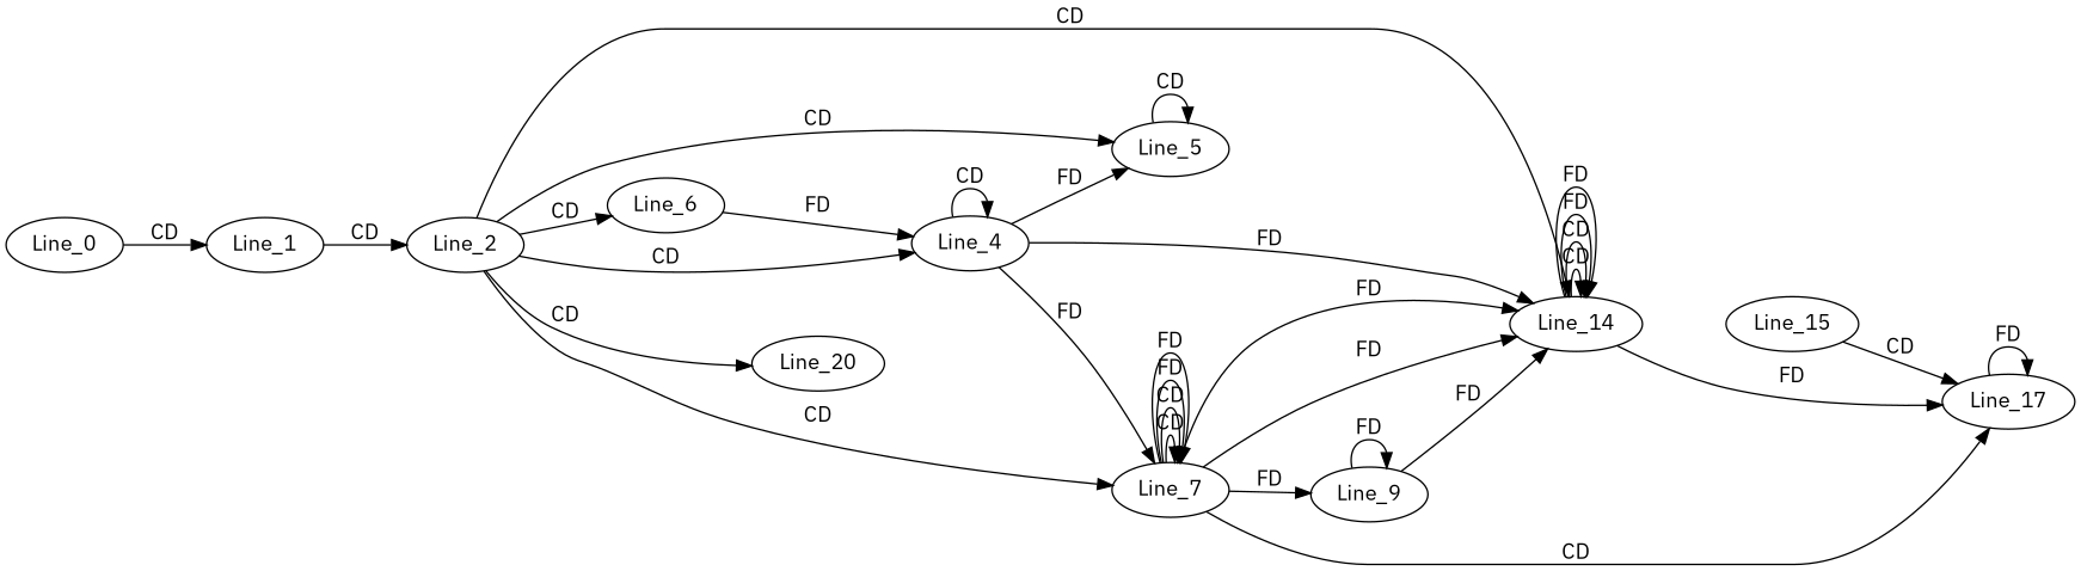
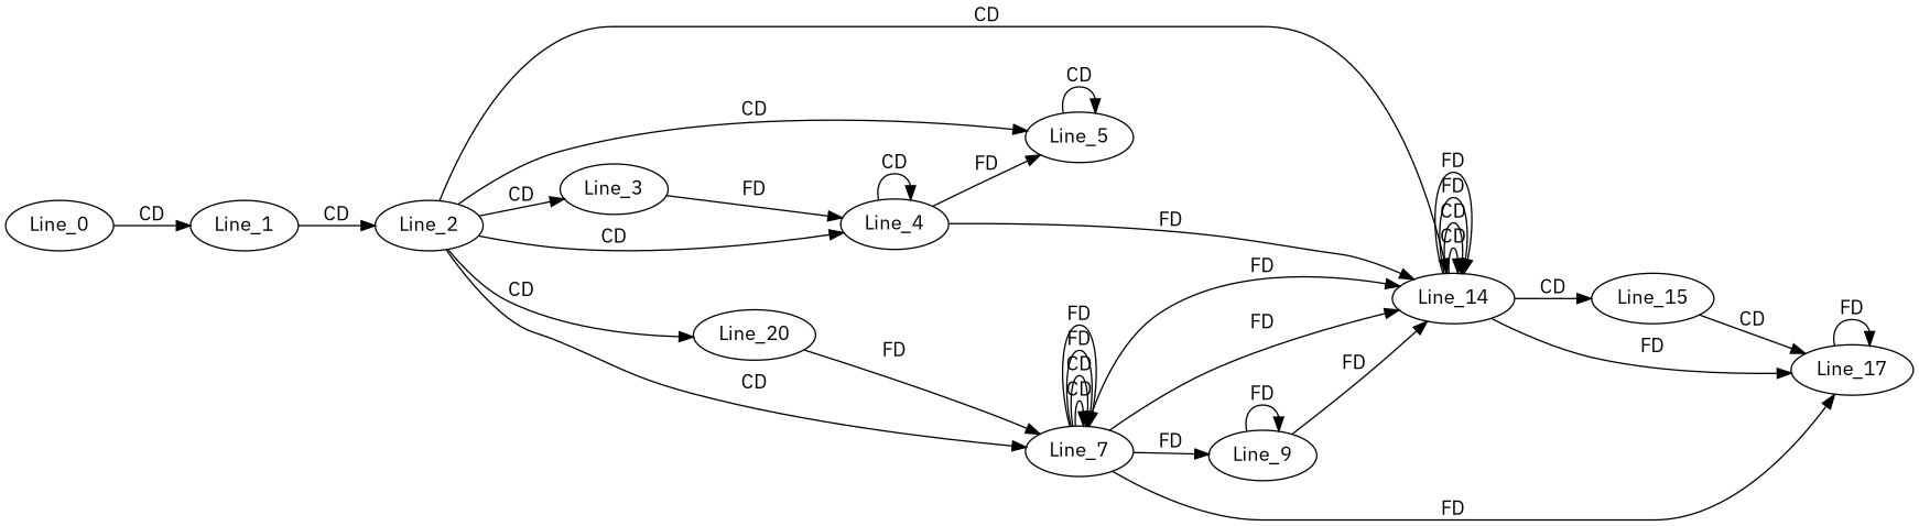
  digraph {
    fontname="IBM Plex Sans"
    rankdir=LR
    node [fontname="IBM Plex Sans"]
    edge [fontname="IBM Plex Sans"]
    Line_0
    Line_1
    Line_2
-   Line_3 [label=Line_6]
+   Line_3
    Line_4
    Line_5
    Line_7
    Line_14
    Line_20
    Line_9
    n11 [label=Line_17]
    Line_15
    Line_0 -> Line_1 [label=CD]
    Line_1 -> Line_2 [label=CD]
    Line_2 -> Line_3 [label=CD]
    Line_2 -> Line_4 [label=CD]
    Line_2 -> Line_5 [label=CD]
    Line_2 -> Line_7 [label=CD]
    Line_2 -> Line_14 [label=CD]
    Line_2 -> Line_20 [label=CD]
    Line_3 -> Line_4 [label=FD]
    Line_4 -> Line_4 [label=CD]
    Line_4 -> Line_5 [label=FD]
-   Line_4 -> Line_7 [label=FD]
+   Line_20 -> Line_7 [label=FD]
    Line_4 -> Line_14 [label=FD]
    Line_5 -> Line_5 [label=CD]
    Line_7 -> Line_7 [label=CD]
    Line_7 -> Line_7 [label=CD]
    Line_7 -> Line_7 [label=FD]
    Line_7 -> Line_7 [label=FD]
    Line_7 -> Line_14 [label=FD]
    Line_7 -> Line_14 [label=FD]
    Line_7 -> Line_9 [label=FD]
-   Line_7 -> n11 [label=CD]
+   Line_7 -> n11 [label=FD]
    Line_14 -> Line_14 [label=CD]
    Line_14 -> Line_14 [label=CD]
    Line_14 -> Line_14 [label=FD]
    Line_14 -> Line_14 [label=FD]
    Line_14 -> n11 [label=FD]
+   Line_14 -> Line_15 [label=CD]
    Line_9 -> Line_14 [label=FD]
    Line_9 -> Line_9 [label=FD]
    n11 -> n11 [label=FD]
    Line_15 -> n11 [label=CD]
  }
